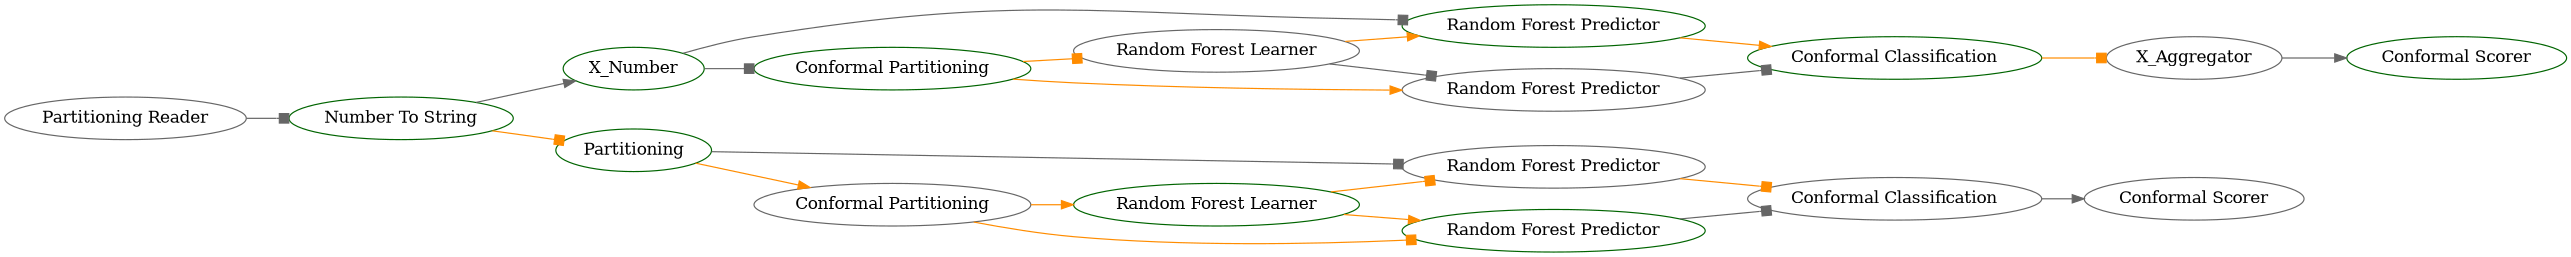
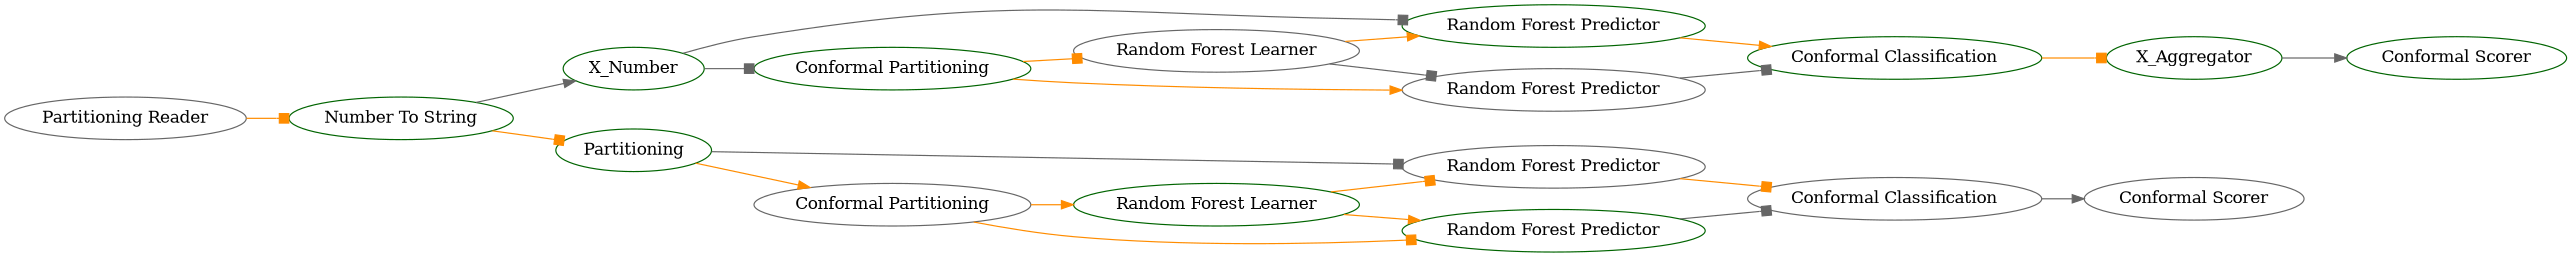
  digraph {
    rankdir=LR
    node [color=darkgreen]
    edge [arrowhead=box color=darkorange]
    n1 [label="Random Forest Predictor"]
    n2 [label="Conformal Classification"]
-   n3 [color=gray40 label=X_Aggregator]
+   n3 [label=X_Aggregator]
    n4 [label="Conformal Scorer"]
    n5 [label=X_Number]
    n6 [label="Conformal Partitioning"]
    n7 [color=gray40 label="Random Forest Predictor"]
    n8 [color=gray40 label="Random Forest Learner"]
    n9 [color=gray40 label="Random Forest Predictor"]
    n10 [color=gray40 label="Conformal Classification"]
    n11 [color=gray40 label="Conformal Scorer"]
    n12 [color=gray40 label="Conformal Partitioning"]
    n13 [label="Random Forest Learner"]
    n14 [label="Random Forest Predictor"]
    n15 [label="Number To String"]
    n16 [label=Partitioning]
    n17 [color=gray40 label="Partitioning Reader"]
    n1 -> n2 [arrowhead=normal]
    n2 -> n3
    n3 -> n4 [arrowhead=normal color=gray40]
    n5 -> n1 [color=gray40]
    n5 -> n6 [color=gray40]
    n6 -> n7 [arrowhead=normal]
    n6 -> n8
    n7 -> n2 [color=gray40]
    n8 -> n1 [arrowhead=normal]
    n8 -> n7 [color=gray40]
    n9 -> n10
    n10 -> n11 [arrowhead=normal color=gray40]
    n12 -> n13 [arrowhead=normal]
    n12 -> n14
    n13 -> n9
    n13 -> n14 [arrowhead=normal]
    n14 -> n10 [color=gray40]
    n15 -> n5 [arrowhead=normal color=gray40]
    n15 -> n16
    n16 -> n9 [color=gray40]
    n16 -> n12 [arrowhead=normal]
-   n17 -> n15 [color=gray40]
+   n17 -> n15
  }
